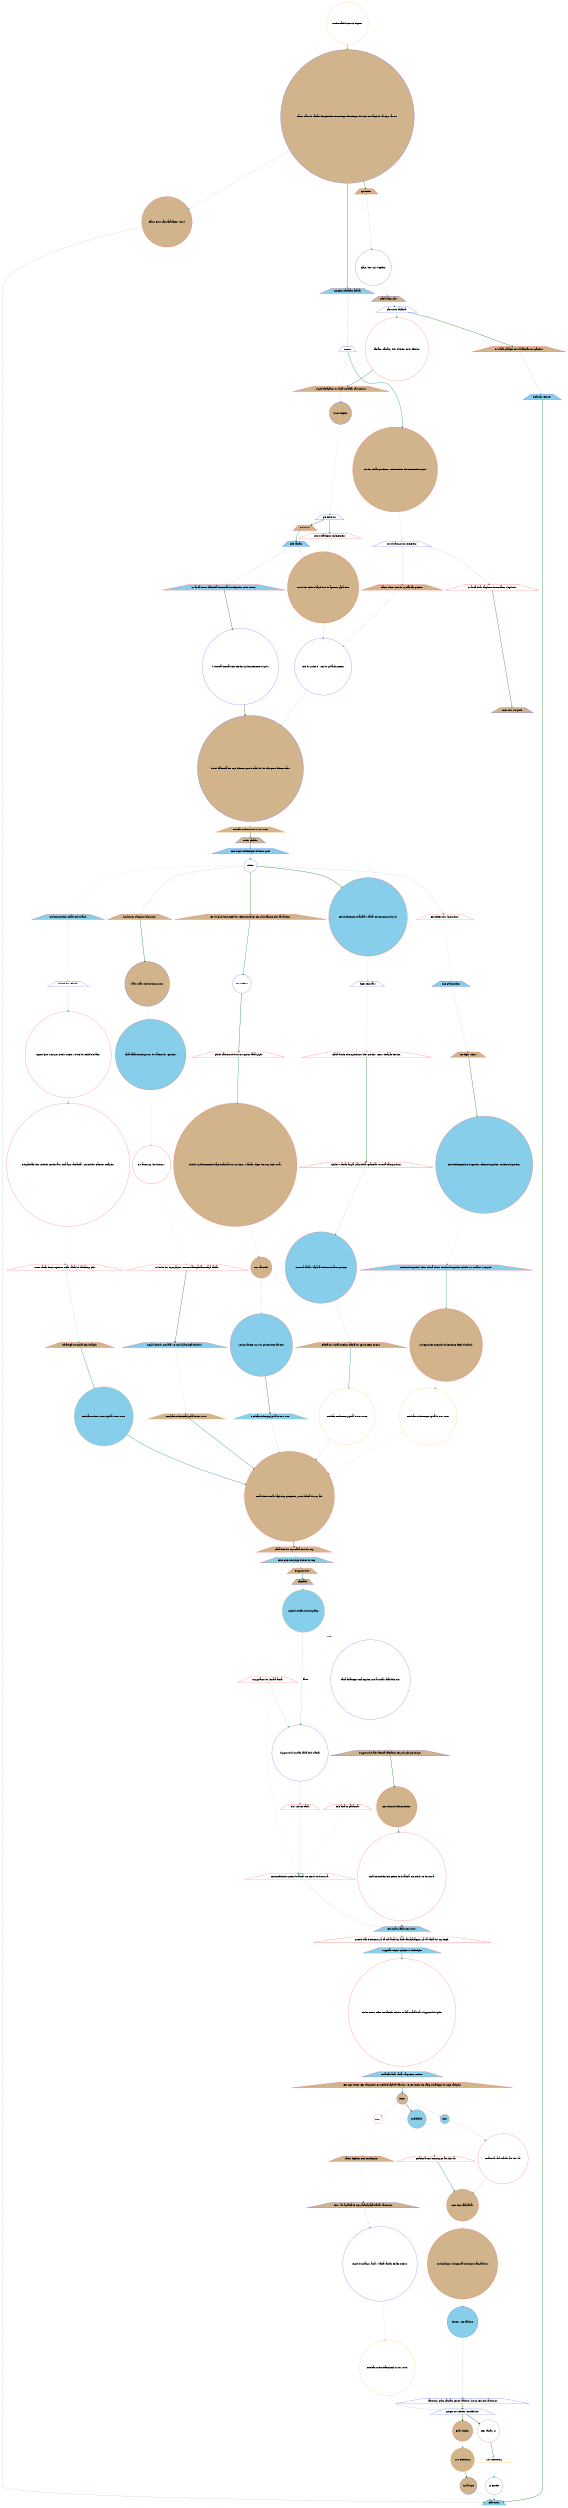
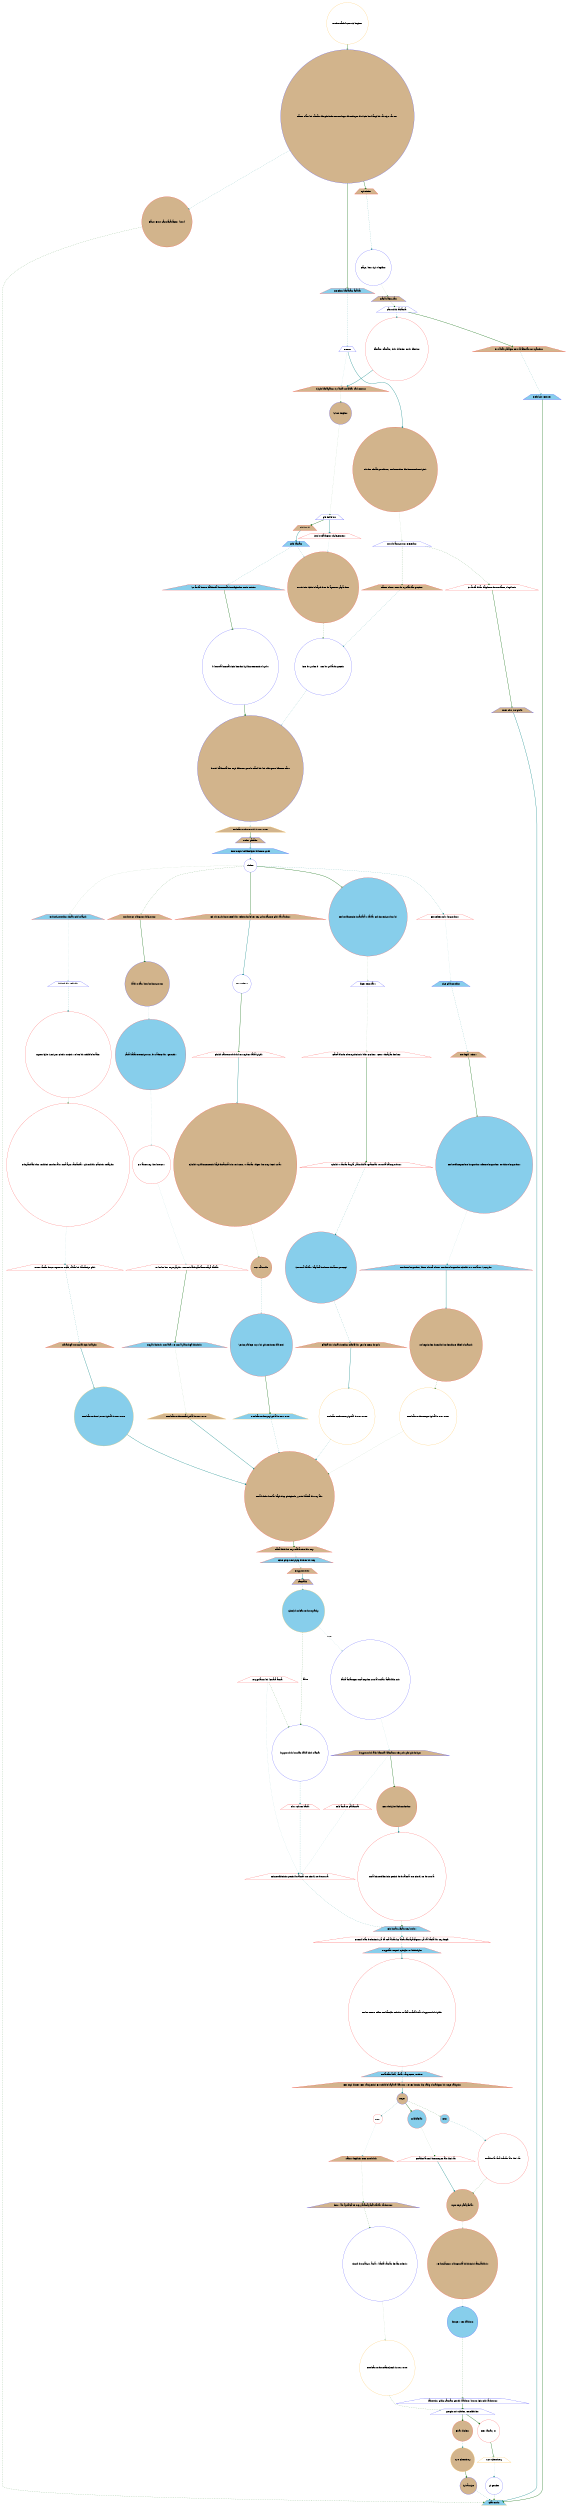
  digraph {
    node [color=red fillcolor=white shape=trapezium style=filled]
    edge [arrowhead=odot color=teal style=dashed]
    "ArthurRank4Convo3 begins." [color=orange shape=circle]
    n2 [color=blue fillcolor=tan label="Lanet olası bir zaman döngüsünde sonsuzluğu düzenleyen biri için herhangi bir tavsiye var mı?" shape=circle]
    n3 [fillcolor=tan label="İyi misin?"]
    n4 [fillcolor=skyblue label="Nereden başlasam acaba?"]
    n5 [fillcolor=tan label="Hayır. Bunu yapmayacağım. [Son.]" shape=circle]
    n6 [color=blue label="Hayır, ben *iyi* değilim." shape=circle]
    n7 [color=blue label="E eee?"]
    "Chat ends." [color=orange fillcolor=skyblue]
    n9 [color=blue fillcolor=tan label="Bana sakın patr"]
    n10 [fillcolor=tan label="Şöyle başlayalım: Şu anda ne kadar sarhoşsun?"]
    n11 [fillcolor=tan label="Dürüst olmak gerekirse, muhtemelen düşünmemek en iyisi." shape=circle]
    n12 [color=blue label="patronluk taslama."]
    n13 [color=blue fillcolor=tan label="Srhoş değlim." shape=circle]
    n14 [color=blue label="Durduramıyorum. Denedim."]
    n15 [fillcolor=tan label="Bu sabah yatağın ters tarafından mı uyandın?"]
    n16 [label="Tamam! Tamam, özür dilerim. Özür dilerim." shape=circle]
    n17 [color=blue label="pki belki brz"]
    n18 [fillcolor=tan label="Lanet olsun. Ben de o yollardan geçtim."]
    n19 [label="Şu anda biraz dağılmış durumdasın, değil mi?"]
    n20 [color=blue fillcolor=skyblue label="Defol git. Boşver."]
    n21 [fillcolor=tan label="Dürüst ol."]
    n22 [label="Seni suçladığımı söyleyemem."]
    n23 [color=blue label="işte bu yzden b   sen bu yollardn geçtin" shape=circle]
    n24 [color=blue fillcolor=tan label="Lnet olsu, sni pislk."]
    n25 [color=blue fillcolor=skyblue label="peki tamam"]
    n26 [fillcolor=tan label="Duviri'nin içkisi olsaydı ben de aynısını yapardım." shape=circle]
    n27 [color=blue fillcolor=tan label="duviri hakkında her şeyi bilmem gerek. Nasıl bir his olduğunu bilmem şart." shape=circle]
    n28 [fillcolor=skyblue label="Şu anda bunun hakkında konuşmak istediğinden emin misin?"]
    n29 [color=orange fillcolor=tan label="Boolean ArthurDuviri is now true."]
    n30 [color=blue label="b konuda knşmak için kendmi iyi hissetmemin tk yolu" shape=circle]
    n31 [color=blue fillcolor=tan label="neker yaşadn"]
    n32 [color=blue fillcolor=skyblue label="Beni neyin bekklediğini bilmmm grek"]
    n33 [color=blue label="Lütfen." shape=circle]
    n34 [fillcolor=tan label="Korkutucu olduğunu biliyorum."]
    n35 [fillcolor=tan label="Bir süre yüzüme neşeli bir tebessümle her şey yolundaymış gibi davrandım."]
    n36 [fillcolor=skyblue label="Terk edilmemiş insanlara o kadar çok imreniyordum ki." shape=circle]
    n37 [label="Gerçekten çok *kızgındım.*"]
    n38 [fillcolor=skyblue label="Üzüntüye teslim olmak çok kolaydı."]
    n39 [color=blue fillcolor=tan label="hadi ordan, ben korkmuyorum" shape=circle]
    n40 [color=blue label="ne? neden?" shape=circle]
    n41 [color=blue label="diğer tennolar?"]
    n42 [color=blue fillcolor=skyblue label="niye gülümsedin?"]
    n43 [color=blue label="üzüntü bir zehirdir"]
    n44 [fillcolor=skyblue label="Sana hakaret etmiyorum, bu sadece bir *gerçek.*" shape=circle]
    n45 [label="Çünkü sahte mutluluk her şeyden daha iyiydi."]
    n46 [label="Hatta ölmüş ebeveynlerimiz bile. Herkes. *Ben* olmayan herkes."]
    n47 [fillcolor=tan label="Ne değil. *Kim.*"]
    n48 [label="Aynen öyle. Seni yer. Bitirir. İncitir ve boş bir şekilde bırakır." shape=circle]
    n49 [label="Bu lanet şey *korkutucu.*" shape=circle]
    n50 [fillcolor=tan label="Çünkü o gülümsemenin kaybolmasına izin verirsem, o zaman *diğer her şey* içeri sızar." shape=circle]
    n51 [label="Çünkü o zaman acıyla, yalnızlıkla uğraşmak zorunda kalmıyordum."]
    n52 [fillcolor=skyblue label="Terk edilmeyenlere kızgındım. Aileme kızgındım. Orokin'e kızgındım." shape=circle]
    n53 [label="Dünyandaki tüm renkleri senden alır. Ama aynı zamanda... güvenlidir. Basittir. Kolaydır." shape=circle]
    n54 [label="Ve korku her şeye yayılır. Ve seni saldırganlaştırmaya başlar."]
    n55 [fillcolor=tan label="Acı. Yalnızlık." shape=circle]
    n56 [fillcolor=skyblue label="*Sonsuza kadar* kapana kısılmış olmanın gerçeği." shape=circle]
    n57 [fillcolor=skyblue label="Herkese kızgındım, kime olursa olsun. Herkese kızgındım çünkü. Bu. Onların. Suçuydu."]
    n58 [label="Uzun zaman önce soğumuş sıcak, rahat bir battaniye gibi."]
    n59 [fillcolor=skyblue label="Acıya dönüşür. Istıraba. Ve sonra yalnızlığa dönüşür."]
    n60 [fillcolor=skyblue label="Sevinç sadece ucuz bir gösterişten ibaretti." shape=circle]
    n61 [fillcolor=tan label="Başka biri olmak istedim. Başka bir yerde. Hem de çok."]
    n62 [fillcolor=tan label="Ve hepsinden önemlisi ise kendime öfkeli olmamdı." shape=circle]
    n63 [fillcolor=tan label="Karanlığa tutunmak için kolaydır."]
    n64 [color=orange fillcolor=tan label="Boolean ArthurFearSpiral is now true."]
    n65 [color=orange fillcolor=skyblue label="Boolean ArthurJoySpiral is now true."]
    n66 [color=orange label="Boolean ArthurEnvySpiral is now true." shape=circle]
    n67 [color=orange label="Boolean ArthurAngerSpiral is now true." shape=circle]
    n68 [color=orange fillcolor=skyblue label="Boolean ArthurSorrowSpiral is now true." shape=circle]
    n69 [fillcolor=tan label="Ama bütün bunlar kaybolup gittiğinde, yerini başka bir şey alır." shape=circle]
    n70 [fillcolor=tan label="Daha kötü bir şey. Daha sinsi bir şey."]
    n71 [fillcolor=skyblue label="İçine girip seni yiyip bitiren bir şey."]
    n72 [fillcolor=tan label="Duygusuzluk."]
    n73 [color=blue fillcolor=tan label="saçmalık"]
    n74 [color=orange fillcolor=skyblue label="Check boolean ArthurApathy" shape=circle]
    n75 [color=blue label="bana anlattığın onca şeyden sonra bunları aşabildin mi?" shape=circle]
    n76 [color=blue label="duygusuzluk bundan daha kötü olamaz" shape=circle]
    n77 [color=blue fillcolor=tan label="duygusuzluk aklı başında kalmanın tek yolu gibi görünüyor"]
    n78 [label="Olur. Güven bana."]
    n79 [fillcolor=tan label="Ben de öyle düşünmüştüm." shape=circle]
    n80 [label="Peki ama ne pahasına?"]
    n81 [label="Hissettiklerinin peşini bırakma. Ne şimdi, ne de sonra."]
    n82 [label="Duygularını bir kenara atma."]
    n83 [label="Ama hissettiklerinin peşini de bırakma. Ne şimdi, ne de sonra." shape=circle]
    n84 [fillcolor=skyblue label="Bizi insan yapan şey budur."]
    n85 [label="Önemli olan bedenimiz ya da ona aktarılıp aktarılamayacağımız ya da başka bir şey değil."]
    n86 [fillcolor=skyblue label="Duygular. Hepsi. İyisiyle ve kötüsüyle."]
    n87 [label="Korku. Neşe. Öfke. Kıskançlık. Hüzün. Arada sırada biraz duygusuzluk iyidir." shape=circle]
    n88 [fillcolor=skyblue label="Onlardan asla, *asla* vazgeçme, Arthur."]
    n89 [fillcolor=tan label="Her şeyi hisset. Her saniyesini. Bu şekilde hayatta kalırsın. Ve sen benim hiç sahip olmadığım bir şeye sahipsin."]
    n90 [color=blue fillcolor=tan label="neye?" shape=circle]
    n91 [fillcolor=skyblue label="Arkadaşlar." shape=circle]
    n92 [fillcolor=skyblue label="Aile." shape=circle]
    n93 [label="Ben." shape=circle]
    n94 [label="Etrafında seni önemseyen altı kişi var."]
    n95 [label="Etrafında sana inanan altı kişi var." shape=circle]
-   n96 [fillcolor=tan label="Yalnız değilsin. Ben seninleyim."]
+   n96 [fillcolor=tan label="Yalnız değilsin. Ben mutluluk."]
    n97 [fillcolor=tan label="Aynı şeyi yaşayanlar." shape=circle]
    n98 [color=blue fillcolor=tan label="ben... ah. aptalca bir şey yazamayacak kadar sarhoşum."]
    n99 [fillcolor=tan label="Ve ihtiyacımız olduğunda birbirimizi taşıyabiliriz." shape=circle]
    n100 [color=blue label="şimdi durmalıyız, ama... başka zaman devam ederiz." shape=circle]
    n101 [color=blue fillcolor=skyblue label="bence... sen haklısın" shape=circle]
    n102 [color=orange label="Boolean ArthurRainCheck is now true." shape=circle]
    n103 [color=blue label="kahretsin, gidip yatmam gerek. haklısın. bunun için çok sarhoşum."]
    n104 [color=blue label="gezgin mi? cidden, teşekkürler."]
    n105 [label="Her zaman, A." shape=circle]
    n106 [fillcolor=tan label="Biraz dinlen." shape=circle]
    n107 [color=orange label="+20 Chemistry"]
    n108 [color=orange fillcolor=tan label="+20 Chemistry" shape=circle]
    n109 [color=blue label="iyi geceler" shape=circle]
    n110 [color=blue fillcolor=tan label="iyi tavsiye" shape=circle]
    "ArthurRank4Convo3 begins." -> n2 [color=darkgreen style=bold]
    n2 -> n3 [arrowhead=tee color=darkgreen style=bold]
    n2 -> n4 [color=darkgreen style=bold]
    n2 -> n5 [arrowhead=tee]
    n3 -> n6 [arrowhead=dot]
    n4 -> n7
    n5 -> "Chat ends." [arrowhead=dot color=darkgreen]
    n6 -> n9 [arrowhead=tee color=darkgreen style=dotted]
    n7 -> n10 [style=dotted]
    n7 -> n11 [arrowhead=dot style=bold]
    n9 -> n12 [arrowhead=dot color=darkgreen]
    n10 -> n13 [arrowhead=tee color=darkgreen style=dotted]
    n11 -> n14 [color=darkgreen style=dotted]
    n12 -> n15 [arrowhead=tee color=darkgreen style=bold]
    n12 -> n16 [arrowhead=dot]
    n13 -> n17 [arrowhead=tee color=darkgreen style=dotted]
    n14 -> n18 [arrowhead=tee color=darkgreen]
    n14 -> n19 [arrowhead=dot color=darkgreen]
    n15 -> n20 [arrowhead=tee]
    n16 -> n10 [arrowhead=dot style=bold]
    n17 -> n21 [arrowhead=dot color=darkgreen style=bold]
    n17 -> n22 [arrowhead=tee style=bold]
    n18 -> n23 [arrowhead=tee]
    n19 -> n24 [color=darkgreen style=bold]
    n20 -> "Chat ends." [arrowhead=tee color=darkgreen style=bold]
    n21 -> n25 [arrowhead=tee style=bold]
    n22 -> n26 [style=dotted]
    n23 -> n27
+   n24 -> "Chat ends." [arrowhead=tee style=bold]
    n25 -> n26
    n25 -> n28
    n26 -> n23 [arrowhead=tee color=darkgreen]
    n27 -> n29 [style=dotted]
    n28 -> n30 [arrowhead=tee color=darkgreen style=bold]
    n29 -> n31 [color=darkgreen style=bold]
    n30 -> n27 [arrowhead=dot color=darkgreen style=bold]
    n31 -> n32 [style=bold]
    n32 -> n33 [arrowhead=dot]
    n33 -> n34 [color=darkgreen]
    n33 -> n35 [color=darkgreen style=bold]
    n33 -> n36 [color=darkgreen style=bold]
    n33 -> n37 [arrowhead=dot]
    n33 -> n38 [color=darkgreen style=dotted]
    n34 -> n39 [arrowhead=tee color=darkgreen style=bold]
    n35 -> n40 [arrowhead=tee style=bold]
    n36 -> n41 [color=darkgreen style=dotted]
    n37 -> n42 [style=dotted]
    n38 -> n43 [style=dotted]
    n39 -> n44 [style=dotted]
    n40 -> n45 [arrowhead=tee color=darkgreen style=bold]
    n41 -> n46 [color=darkgreen style=dotted]
    n42 -> n47 [arrowhead=tee]
    n43 -> n48 [arrowhead=dot]
    n44 -> n49 [style=dotted]
    n45 -> n50 [style=bold]
    n46 -> n51 [arrowhead=dot color=darkgreen style=bold]
    n47 -> n52 [color=darkgreen style=bold]
    n48 -> n53 [arrowhead=tee color=darkgreen]
    n49 -> n54 [style=dotted]
    n50 -> n55 [arrowhead=tee color=darkgreen style=dotted]
    n51 -> n56 [arrowhead=dot]
    n52 -> n57 [arrowhead=dot style=dotted]
    n53 -> n58 [arrowhead=dot style=dotted]
    n54 -> n59 [arrowhead=dot color=darkgreen style=bold]
    n55 -> n60
    n56 -> n61 [arrowhead=tee]
    n57 -> n62 [style=bold]
    n58 -> n63 [arrowhead=tee]
    n59 -> n64 [color=darkgreen style=dotted]
    n60 -> n65 [arrowhead=dot color=darkgreen style=bold]
    n61 -> n66 [style=bold]
    n62 -> n67 [arrowhead=tee color=darkgreen]
    n63 -> n68 [style=bold]
    n64 -> n69 [arrowhead=tee style=bold]
    n65 -> n69 [arrowhead=tee]
    n66 -> n69 [arrowhead=dot]
    n67 -> n69 [arrowhead=tee color=darkgreen style=dotted]
    n68 -> n69 [arrowhead=dot style=bold]
    n69 -> n70 [arrowhead=tee color=darkgreen style=bold]
    n70 -> n71 [style=dotted]
    n71 -> n72 [color=darkgreen style=dotted]
    n72 -> n73 [arrowhead=tee style=bold]
    n73 -> n74 [arrowhead=tee]
    n74 -> n75 [label=true style=dotted]
    n74 -> n76 [arrowhead=dot color=darkgreen label=false]
    n75 -> n77 [style=dotted]
    n76 -> n78 [arrowhead=dot]
    n77 -> n79 [arrowhead=tee color=darkgreen style=bold]
    n77 -> n80 [style=dotted]
    n78 -> n81
    n79 -> n83 [arrowhead=dot style=bold]
    n80 -> n81 [arrowhead=tee style=dotted]
    n81 -> n84
    n82 -> n76 [arrowhead=tee color=darkgreen]
    n82 -> n81 [arrowhead=dot style=dotted]
    n83 -> n84 [arrowhead=dot color=darkgreen]
    n84 -> n85 [arrowhead=dot]
    n85 -> n86
    n86 -> n87 [arrowhead=tee style=bold]
    n87 -> n88 [style=dotted]
    n88 -> n89
    n89 -> n90 [arrowhead=dot style=bold]
    n90 -> n91 [arrowhead=dot color=darkgreen style=bold]
    n90 -> n92 [color=darkgreen]
    n90 -> n93 [arrowhead=tee]
    n91 -> n94 [arrowhead=dot color=darkgreen style=dotted]
    n92 -> n95 [arrowhead=dot]
    n93 -> n96 [arrowhead=tee style=dotted]
    n94 -> n97 [arrowhead=dot style=bold]
    n95 -> n97 [arrowhead=tee color=darkgreen]
    n96 -> n98 [arrowhead=dot color=darkgreen style=dotted]
    n97 -> n99 [color=darkgreen style=dotted]
    n98 -> n100 [arrowhead=tee color=darkgreen]
    n99 -> n101 [arrowhead=tee style=dotted]
    n100 -> n102 [color=darkgreen style=dotted]
    n101 -> n103 [arrowhead=tee color=darkgreen]
    n102 -> n104 [color=darkgreen]
    n103 -> n104 [arrowhead=tee color=darkgreen style=bold]
    n104 -> n105 [arrowhead=dot color=darkgreen style=bold]
    n104 -> n106 [arrowhead=dot color=darkgreen style=bold]
    n105 -> n107 [color=darkgreen style=bold]
    n106 -> n108 [arrowhead=dot]
    n107 -> n109 [arrowhead=dot style=dotted]
    n108 -> n110 [arrowhead=dot color=darkgreen style=bold]
    n109 -> "Chat ends." [arrowhead=dot color=darkgreen]
    n110 -> "Chat ends." [arrowhead=dot]
  }
